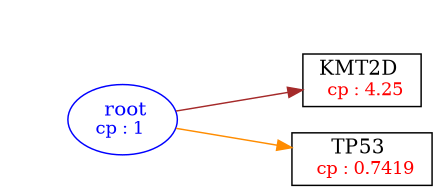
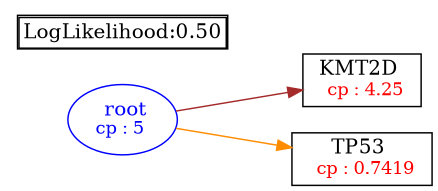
  digraph {
    fontsize=10
    rankdir=LR
    node [shape=box]
-   n1 [color=Blue label=<<font color='Blue'> root</font><br/><font color='Blue' POINT-SIZE='12'>cp : 1 </font>> shape=oval]
+   n1 [color=Blue label=<<font color='Blue'> root</font><br/><font color='Blue' POINT-SIZE='12'>cp : 5 </font>> shape=oval]
    n2 [label=<KMT2D <br/> <font color='Red' POINT-SIZE='12'> cp : 4.25 </font>>]
    n3 [label=<TP53 <br/> <font color='Red' POINT-SIZE='12'> cp : 0.7419 </font>>]
+   n4 [label=<<TABLE BORDER="1" CELLBORDER="1" CELLSPACING="0" >     <TR><TD ALIGN="LEFT">LogLikelihood:0.50</TD></TR>     </TABLE>> shape=plaintext]
    n1 -> n2 [color=brown]
    n1 -> n3 [color=darkorange]
  }
